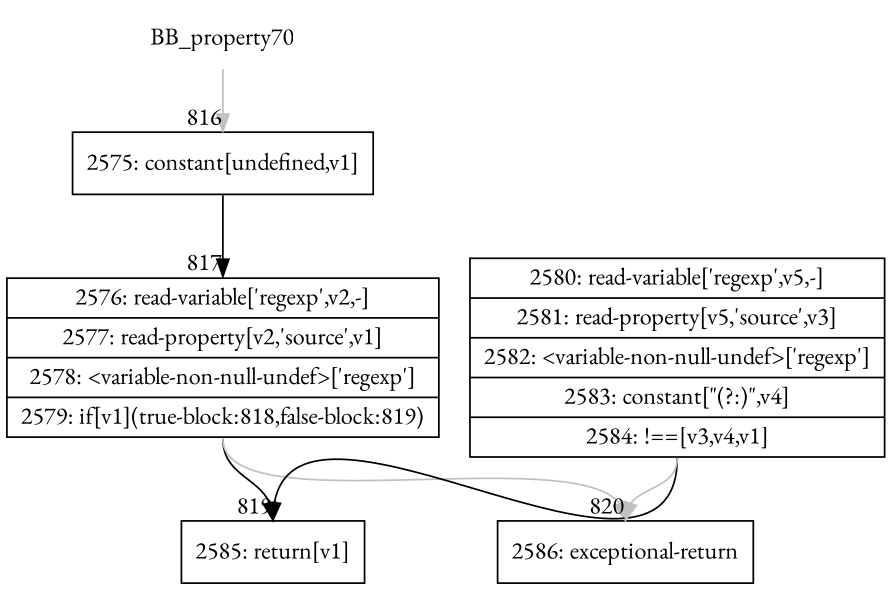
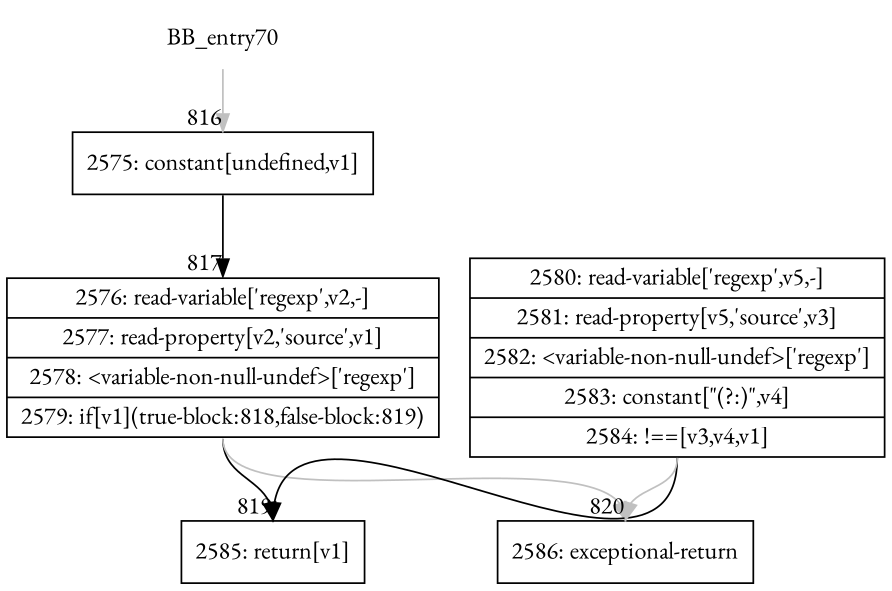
  digraph {
    fontname="EB Garamond"
    rankdir=TD
    node [fontname="EB Garamond" shape=record]
    edge [fontname="EB Garamond" headport=n tailport=s]
-   BB_entry70 [shape=none label=BB_property70]
+   BB_entry70 [shape=none]
    n2 [label="{2575: constant[undefined,v1]}"]
    n3 [label="{2576: read-variable['regexp',v2,-]|2577: read-property[v2,'source',v1]|2578: \<variable-non-null-undef\>['regexp']|2579: if[v1](true-block:818,false-block:819)}"]
    n4 [label="{2585: return[v1]}"]
    n5 [label="{2586: exceptional-return}"]
    n6 [label="{2580: read-variable['regexp',v5,-]|2581: read-property[v5,'source',v3]|2582: \<variable-non-null-undef\>['regexp']|2583: constant[\"(?:)\",v4]|2584: !==[v3,v4,v1]}"]
    BB_entry70 -> n2 [color=gray headlabel="    816"]
    n2 -> n3 [headlabel="      817"]
    n3 -> n4 [headlabel="      819"]
    n3 -> n5 [color=gray headlabel="      820"]
    n6 -> n4
    n6 -> n5 [color=gray]
  }
